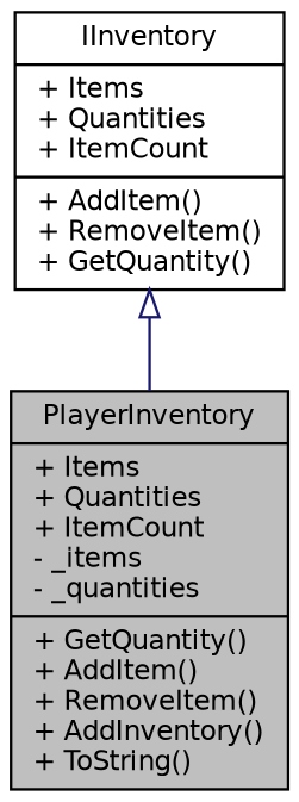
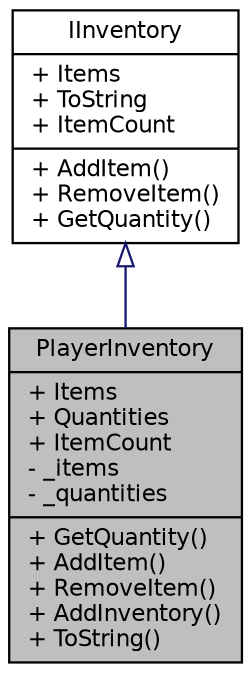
  digraph {
    fontname="DejaVu Sans"
    node [color=black fontname="DejaVu Sans" fontsize=10 shape=record style=filled]
    n1 [fillcolor=grey75 fontcolor=black height=0.2 label="{PlayerInventory\n|+ Items\l+ Quantities\l+ ItemCount\l- _items\l- _quantities\l|+ GetQuantity()\l+ AddItem()\l+ RemoveItem()\l+ AddInventory()\l+ ToString()\l}" width=0.4]
-   n2 [fillcolor=white height=0.2 label="{IInventory\n|+ Items\l+ Quantities\l+ ItemCount\l|+ AddItem()\l+ RemoveItem()\l+ GetQuantity()\l}" width=0.4]
+   n2 [fillcolor=white height=0.2 label="{IInventory\n|+ Items\l+ ToString\l+ ItemCount\l|+ AddItem()\l+ RemoveItem()\l+ GetQuantity()\l}" width=0.4]
    n2 -> n1 [arrowtail=onormal color=midnightblue dir=back fontname="DejaVu Sans" fontsize=10 labelfontname=Helvetica labelfontsize=10 style=solid]
  }
